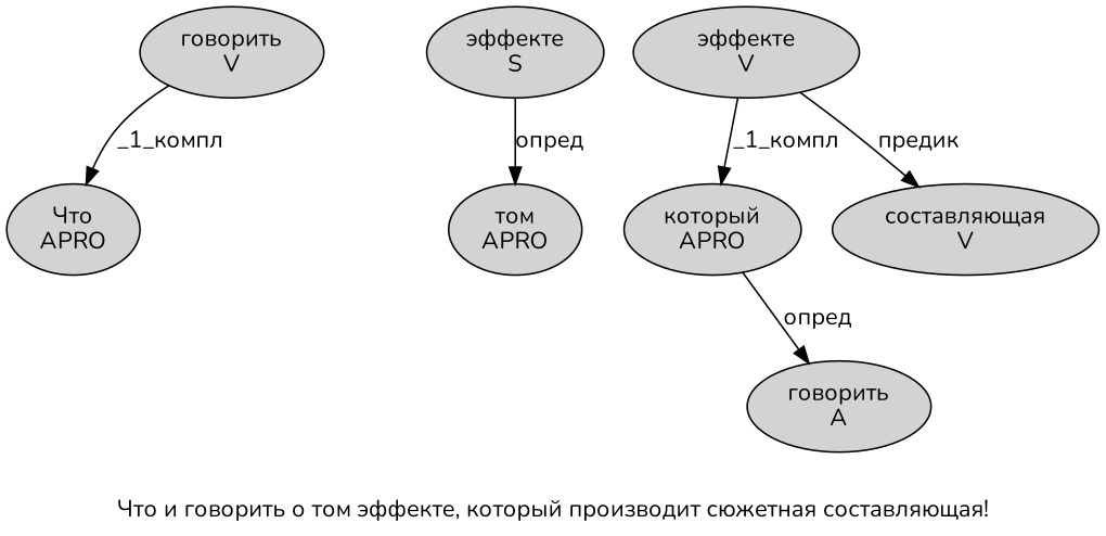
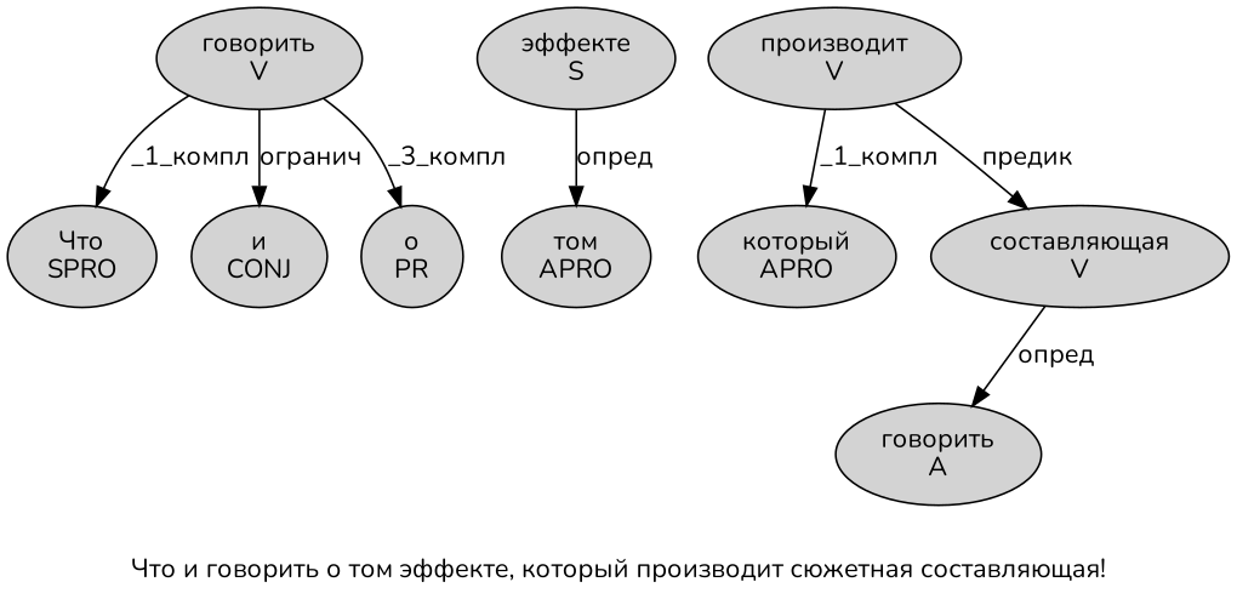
  digraph {
    fontname=Nunito
    label="Что и говорить о том эффекте, который производит сюжетная составляющая!"
    node [fillcolor=lightgray fontname=Nunito penwidth=1 shape=ellipse style=filled]
    edge [fontname=Nunito]
-   n1 [label="Что\nAPRO"]
+   n1 [label="Что\nSPRO"]
+   n2 [label="и\nCONJ"]
    n3 [label="говорить\nV"]
+   n4 [label="о\nPR"]
    n5 [label="эффекте\nS"]
    n6 [label="том\nAPRO"]
-   n7 [label="эффекте\nV"]
+   n7 [label="производит\nV"]
    n8 [label="который\nAPRO"]
    n9 [label="составляющая\nV"]
    n10 [label="говорить\nA"]
    n3 -> n1 [label="_1_компл"]
+   n3 -> n2 [label="огранич"]
+   n3 -> n4 [label="_3_компл"]
    n5 -> n6 [label="опред"]
    n7 -> n8 [label="_1_компл"]
    n7 -> n9 [label="предик"]
-   n8 -> n10 [label="опред"]
+   n9 -> n10 [label="опред"]
  }
